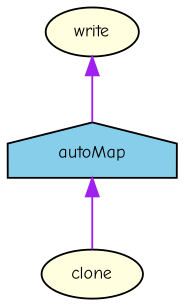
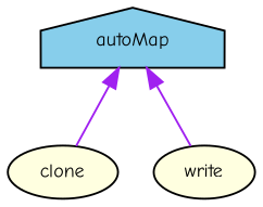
  digraph {
    fontname="Comic Neue"
    rankdir=TB
    node [color=black fillcolor=lightyellow fontname="Comic Neue" fontsize=10 shape=ellipse style=filled]
    edge [color=purple dir=back fontname="Comic Neue" fontsize=10 labelfontname=FreeSans labelfontsize=10 style=solid]
    n1 [fillcolor=skyblue fontcolor=black height=0.2 label=autoMap shape=house width=0.4]
    n2 [height=0.2 label=clone width=0.4]
    n3 [height=0.2 label=write width=0.4]
    n1 -> n2
-   n3 -> n1
+   n1 -> n3
  }
